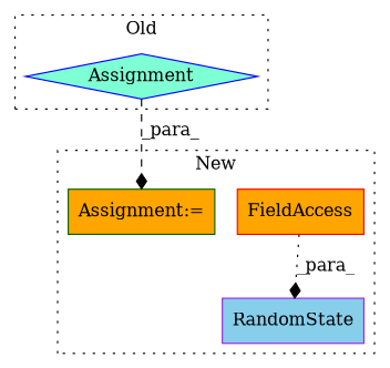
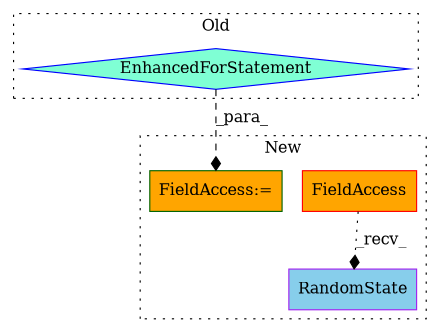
  digraph {
    node [fillcolor=orange shape=box style=filled]
    edge [arrowhead=diamond]
    n1 [a=32 color=purple fillcolor=skyblue l="12,1" label=RandomState s="3920,3933"]
    n2 [a=22 color=red l=12 label=FieldAccess s=3907]
-   n3 [a=7 color=darkgreen l=1 label="Assignment:=" s=4308]
-   n4 [a=70 color=blue fillcolor=aquamarine l="53,2" label=Assignment s="3554,3626" shape=diamond]
+   n3 [a=7 color=darkgreen l=1 label="FieldAccess:=" s=4308]
+   n4 [a=70 color=blue fillcolor=aquamarine l="53,2" label=EnhancedForStatement s="3554,3626" shape=diamond]
    subgraph cluster_1 {
      label=New
      style=dotted
      n1
      n2
      n3
    }
    subgraph cluster_2 {
      label=Old
      style=dotted
      n4
    }
-   n2 -> n1 [label=_para_ style=dotted]
+   n2 -> n1 [label=_recv_ style=dotted]
    n4 -> n3 [label=_para_ style=dashed]
  }
